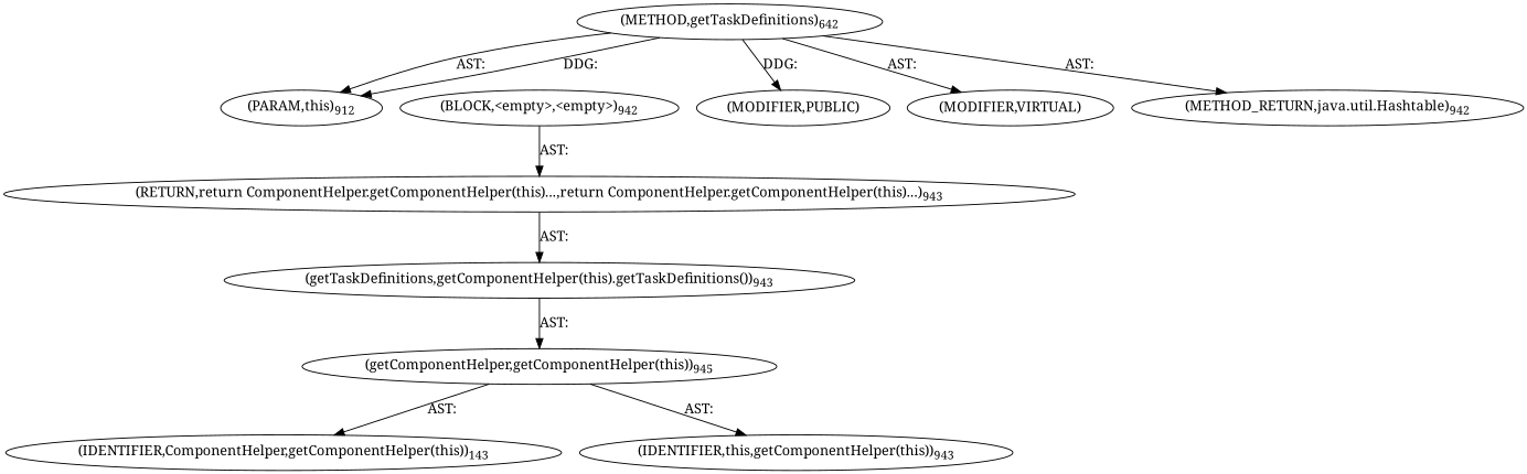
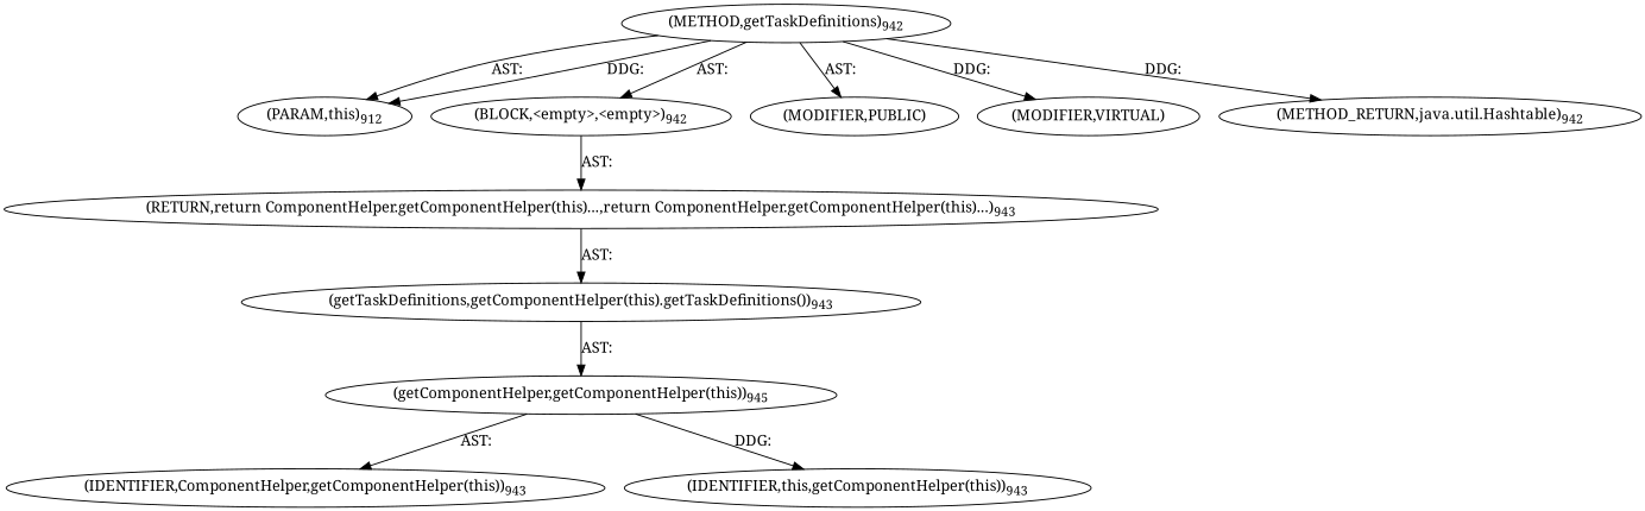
  digraph {
    fontname="Noto Serif"
    node [fontname="Noto Serif"]
    edge [fontname="Noto Serif"]
-   n1 [label=<(METHOD,getTaskDefinitions)<SUB>642</SUB>>]
+   n1 [label=<(METHOD,getTaskDefinitions)<SUB>942</SUB>>]
    n2 [label=<(PARAM,this)<SUB>912</SUB>>]
    n3 [label=<(BLOCK,&lt;empty&gt;,&lt;empty&gt;)<SUB>942</SUB>>]
    n4 [label=<(MODIFIER,PUBLIC)>]
    n5 [label=<(MODIFIER,VIRTUAL)>]
    n6 [label=<(METHOD_RETURN,java.util.Hashtable)<SUB>942</SUB>>]
    n7 [label=<(RETURN,return ComponentHelper.getComponentHelper(this)...,return ComponentHelper.getComponentHelper(this)...)<SUB>943</SUB>>]
    n8 [label=<(getTaskDefinitions,getComponentHelper(this).getTaskDefinitions())<SUB>943</SUB>>]
    n9 [label=<(getComponentHelper,getComponentHelper(this))<SUB>945</SUB>>]
-   n10 [label=<(IDENTIFIER,ComponentHelper,getComponentHelper(this))<SUB>143</SUB>>]
+   n10 [label=<(IDENTIFIER,ComponentHelper,getComponentHelper(this))<SUB>943</SUB>>]
    n11 [label=<(IDENTIFIER,this,getComponentHelper(this))<SUB>943</SUB>>]
    n1 -> n2 [label="AST: "]
    n1 -> n2 [label="DDG: "]
-   n1 -> n4 [label="DDG: "]
-   n1 -> n5 [label="AST: "]
-   n1 -> n6 [label="AST: "]
+   n1 -> n3 [label="AST: "]
+   n1 -> n4 [label="AST: "]
+   n1 -> n5 [label="DDG: "]
+   n1 -> n6 [label="DDG: "]
    n3 -> n7 [label="AST: "]
    n7 -> n8 [label="AST: "]
    n8 -> n9 [label="AST: "]
    n9 -> n10 [label="AST: "]
-   n9 -> n11 [label="AST: "]
+   n9 -> n11 [label="DDG: "]
  }
